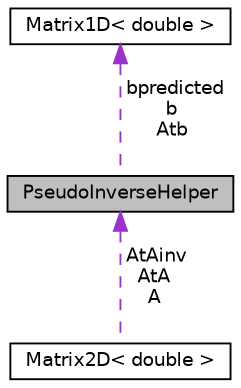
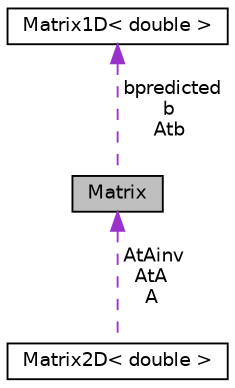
  digraph {
    node [color=black fillcolor=white fontname=Helvetica fontsize=10 shape=record style=filled]
    edge [color=darkorchid3 dir=back fontname=Helvetica fontsize=10 labelfontname=Helvetica labelfontsize=10 style=dashed]
-   n1 [fillcolor=grey75 fontcolor=black height=0.2 label=PseudoInverseHelper width=0.4]
+   n1 [fillcolor=grey75 fontcolor=black height=0.2 label=Matrix width=0.4]
    n2 [height=0.2 label="Matrix2D\< double \>" width=0.4]
    n3 [height=0.2 label="Matrix1D\< double \>" width=0.4]
    n1 -> n2 [label=" AtAinv\nAtA\nA"]
    n3 -> n1 [label=" bpredicted\nb\nAtb"]
  }
